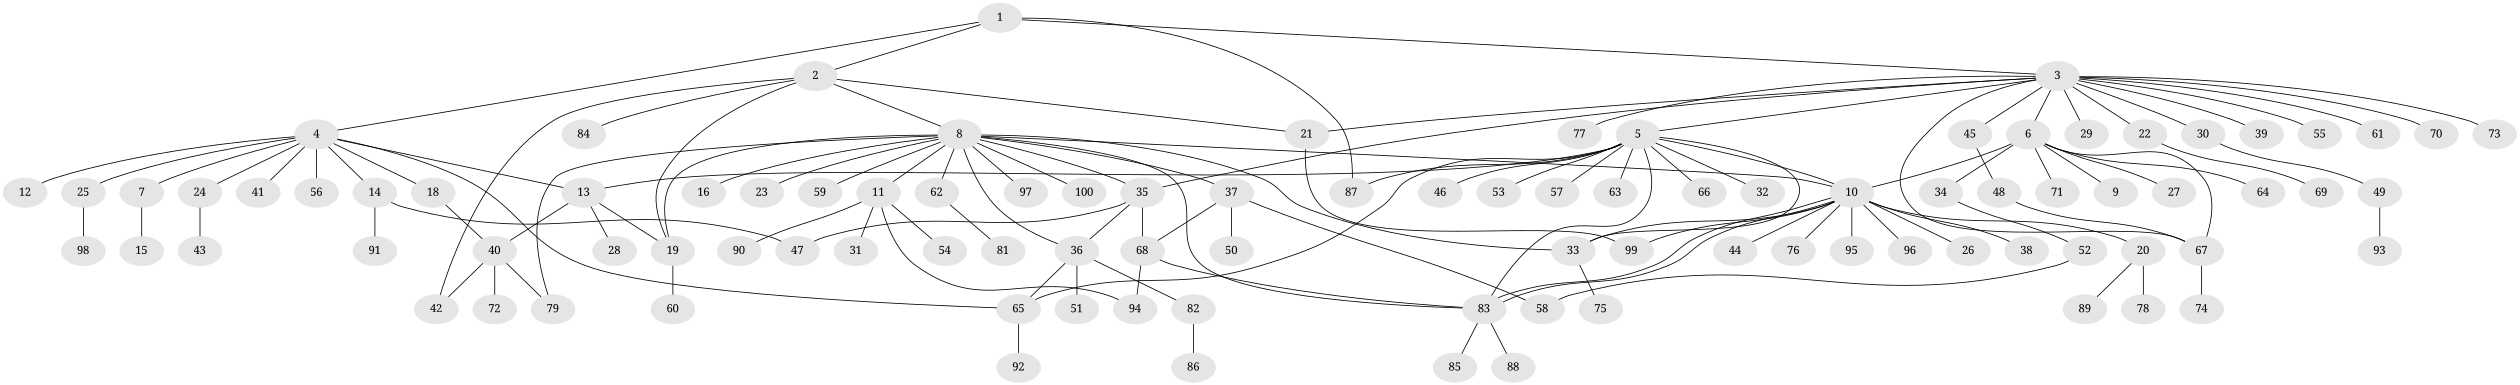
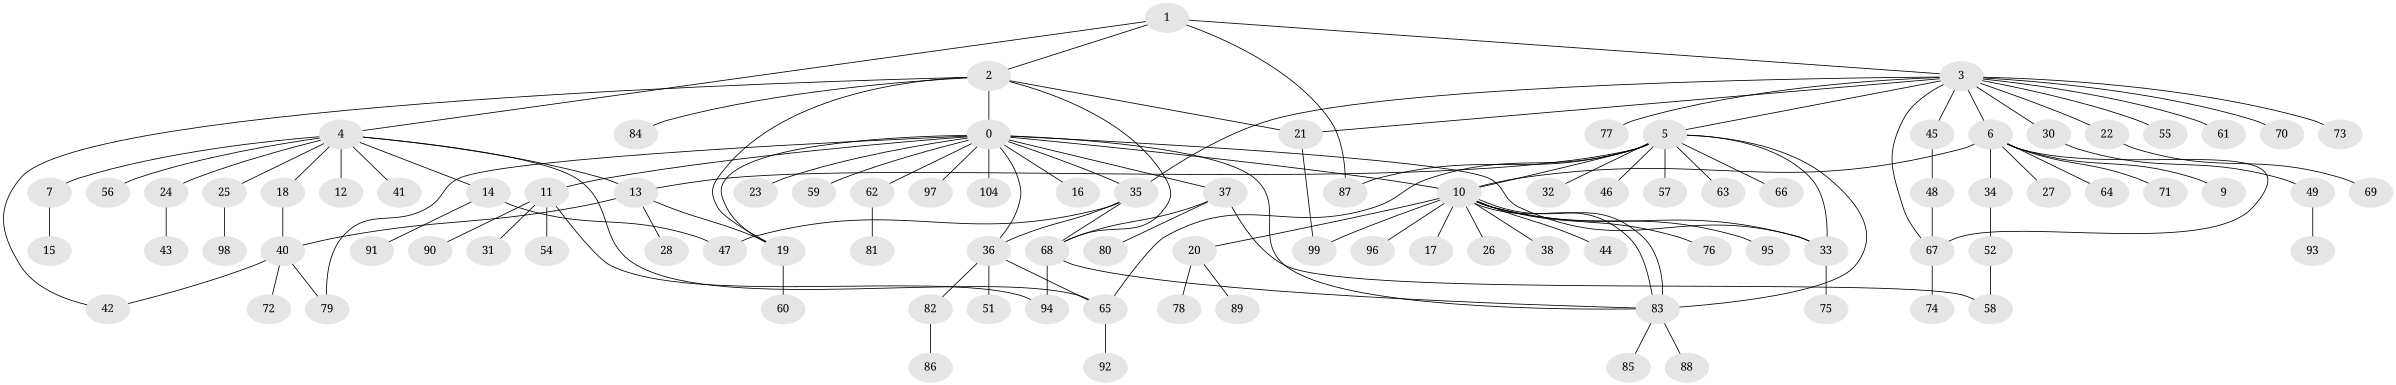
  graph {
    fontname="Noto Serif"
    node [color=gray90 fontname="Noto Serif" style=filled]
    edge [fontname="Noto Serif"]
    1
    2
    3
    4
    87
-   8
+   8 [label=0]
    19
    21
    42
    68
    84
    5
    6
    22
-   29
    30
    35
-   39
    45
    55
    61
    67
    70
    73
    77
    7
    12
    13
    14
    18
    24
    25
    41
    56
    65
    36
    37
    10
    33
    83
    11
    16
    23
    59
    62
    79
    97
-   100
+   100 [label=104]
    60
    99
    51
    82
    94
    32
    46
-   53
    57
    63
    66
    9
    27
    34
    64
    71
    69
    49
    47
-   50
+   50 [label=80]
    58
    48
    74
    15
    28
    40
    91
    43
    98
    92
+   17
    20
    26
    38
    44
    76
    95
    96
    75
    85
    88
    52
    31
    54
    90
    81
    78
    89
    72
    93
    86
    1 -- 2
    1 -- 3
    1 -- 4
    1 -- 87
    2 -- 8
    2 -- 19
    2 -- 21
    2 -- 42
+   2 -- 68
    2 -- 84
    3 -- 21
    3 -- 5
    3 -- 6
    3 -- 22
-   3 -- 29
    3 -- 30
    3 -- 35
-   3 -- 39
    3 -- 45
    3 -- 55
    3 -- 61
    3 -- 67
    3 -- 70
    3 -- 73
    3 -- 77
    4 -- 7
    4 -- 12
    4 -- 13
    4 -- 14
    4 -- 18
    4 -- 24
    4 -- 25
    4 -- 41
    4 -- 56
    4 -- 65
    8 -- 19
    8 -- 35
    8 -- 36
    8 -- 37
    8 -- 10
    8 -- 33
    8 -- 83
    8 -- 11
    8 -- 16
    8 -- 23
    8 -- 59
    8 -- 62
    8 -- 79
    8 -- 97
    8 -- 100
    19 -- 60
    21 -- 99
    68 -- 83
    68 -- 94
    5 -- 87
    5 -- 13
    5 -- 65
    5 -- 10
    5 -- 33
    5 -- 83
    5 -- 32
    5 -- 46
-   5 -- 53
    5 -- 57
    5 -- 63
    5 -- 66
    6 -- 67
    6 -- 10
    6 -- 9
    6 -- 27
    6 -- 34
    6 -- 64
    6 -- 71
    22 -- 69
    30 -- 49
    35 -- 68
    35 -- 36
    35 -- 47
    45 -- 48
    67 -- 74
    7 -- 15
    13 -- 19
    13 -- 28
    13 -- 40
    14 -- 47
    14 -- 91
    18 -- 40
    24 -- 43
    25 -- 98
    65 -- 92
    36 -- 65
    36 -- 51
    36 -- 82
    37 -- 68
    37 -- 50
    37 -- 58
    10 -- 33
    10 -- 83
    10 -- 83
    10 -- 99
+   10 -- 17
    10 -- 20
    10 -- 26
    10 -- 38
    10 -- 44
    10 -- 76
    10 -- 95
    10 -- 96
    33 -- 75
    83 -- 85
    83 -- 88
    11 -- 94
    11 -- 31
    11 -- 54
    11 -- 90
    62 -- 81
    82 -- 86
    34 -- 52
    49 -- 93
    48 -- 67
    40 -- 42
    40 -- 79
    40 -- 72
    20 -- 78
    20 -- 89
    52 -- 58
  }
